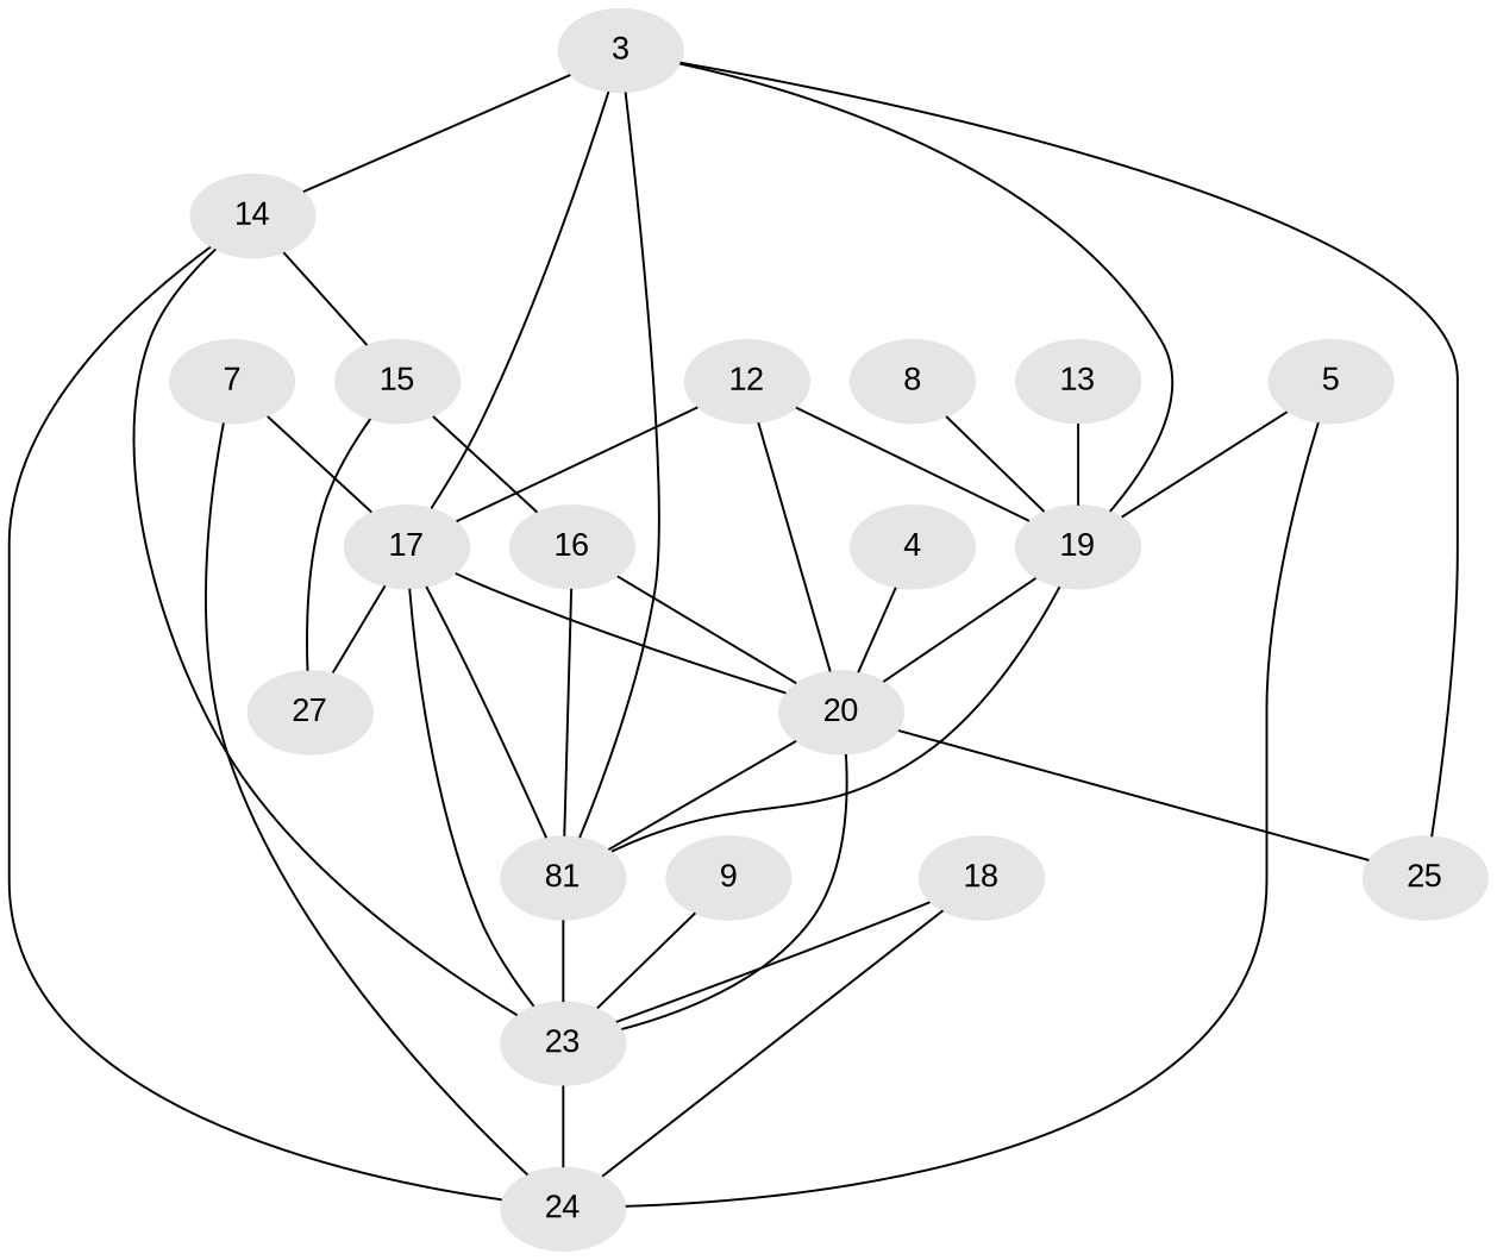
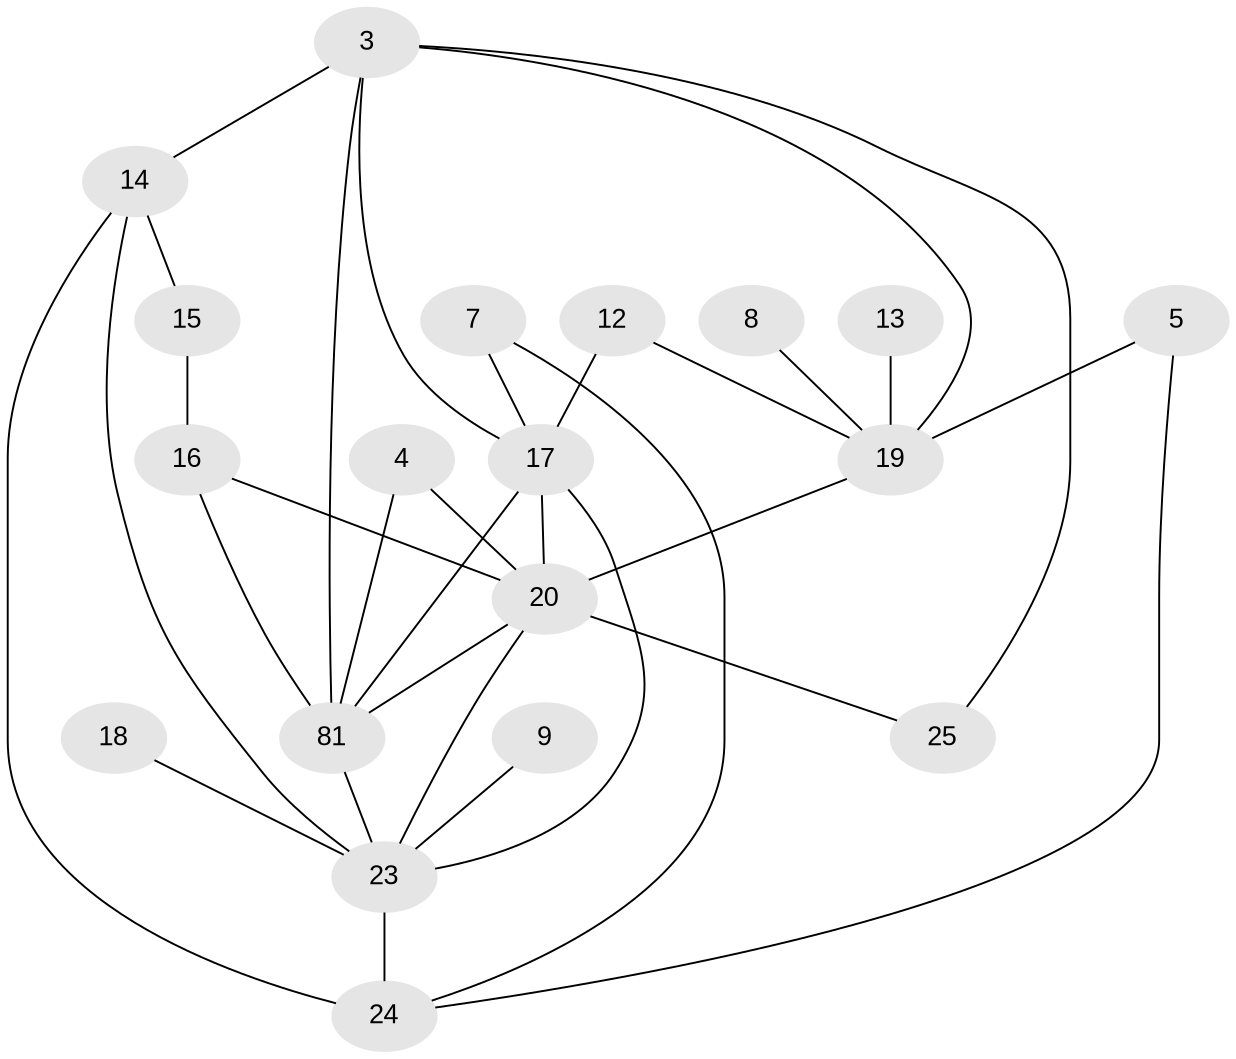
  graph {
    fontname="Liberation Sans"
    node [color=gray90 fontname="Liberation Sans" style=filled]
    edge [fontname="Liberation Sans" weight=1.0]
    3
    14
    17
    19
    n5 [label=81]
    25
    24
    23
    15
    20
-   27
    4
    5
    7
    8
    9
    12
    13
    16
    18
    3 -- 14
    3 -- 17
    3 -- 19
    3 -- n5
    3 -- 25
    14 -- 24
    14 -- 23
    14 -- 15
    17 -- n5
    17 -- 23
    17 -- 20
-   17 -- 27
-   19 -- n5
+   4 -- n5
    19 -- 20
    n5 -- 23 [weight=2.0]
    23 -- 24 [weight=2.0]
-   15 -- 27
    15 -- 16
    20 -- n5
    20 -- 25
    20 -- 23
    4 -- 20
    5 -- 19
    5 -- 24
    7 -- 17
    7 -- 24
    8 -- 19
    9 -- 23
    12 -- 17
    12 -- 19
-   12 -- 20
    13 -- 19 [weight=2.0]
    16 -- n5
    16 -- 20
-   18 -- 24
    18 -- 23
  }
